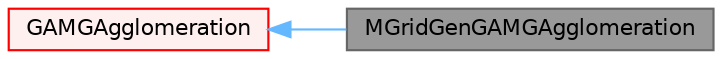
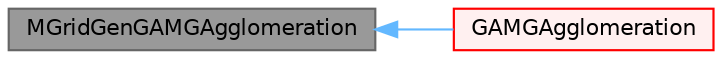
  digraph {
    rankdir=LR
    node [fontname=Helvetica fontsize=10 shape=box style=filled]
    n1 [color=gray40 fillcolor=grey60 fontcolor=black height=0.2 label=MGridGenGAMGAgglomeration width=0.4]
    n2 [color=red fillcolor="#FFF0F0" height=0.2 label=GAMGAgglomeration width=0.4]
-   n2 -> n1 [color=steelblue1 dir=back fontname=Helvetica fontsize=10 labelfontname=Helvetica labelfontsize=10 style=solid]
+   n1 -> n2 [color=steelblue1 dir=back fontname=Helvetica fontsize=10 labelfontname=Helvetica labelfontsize=10 style=solid]
  }
